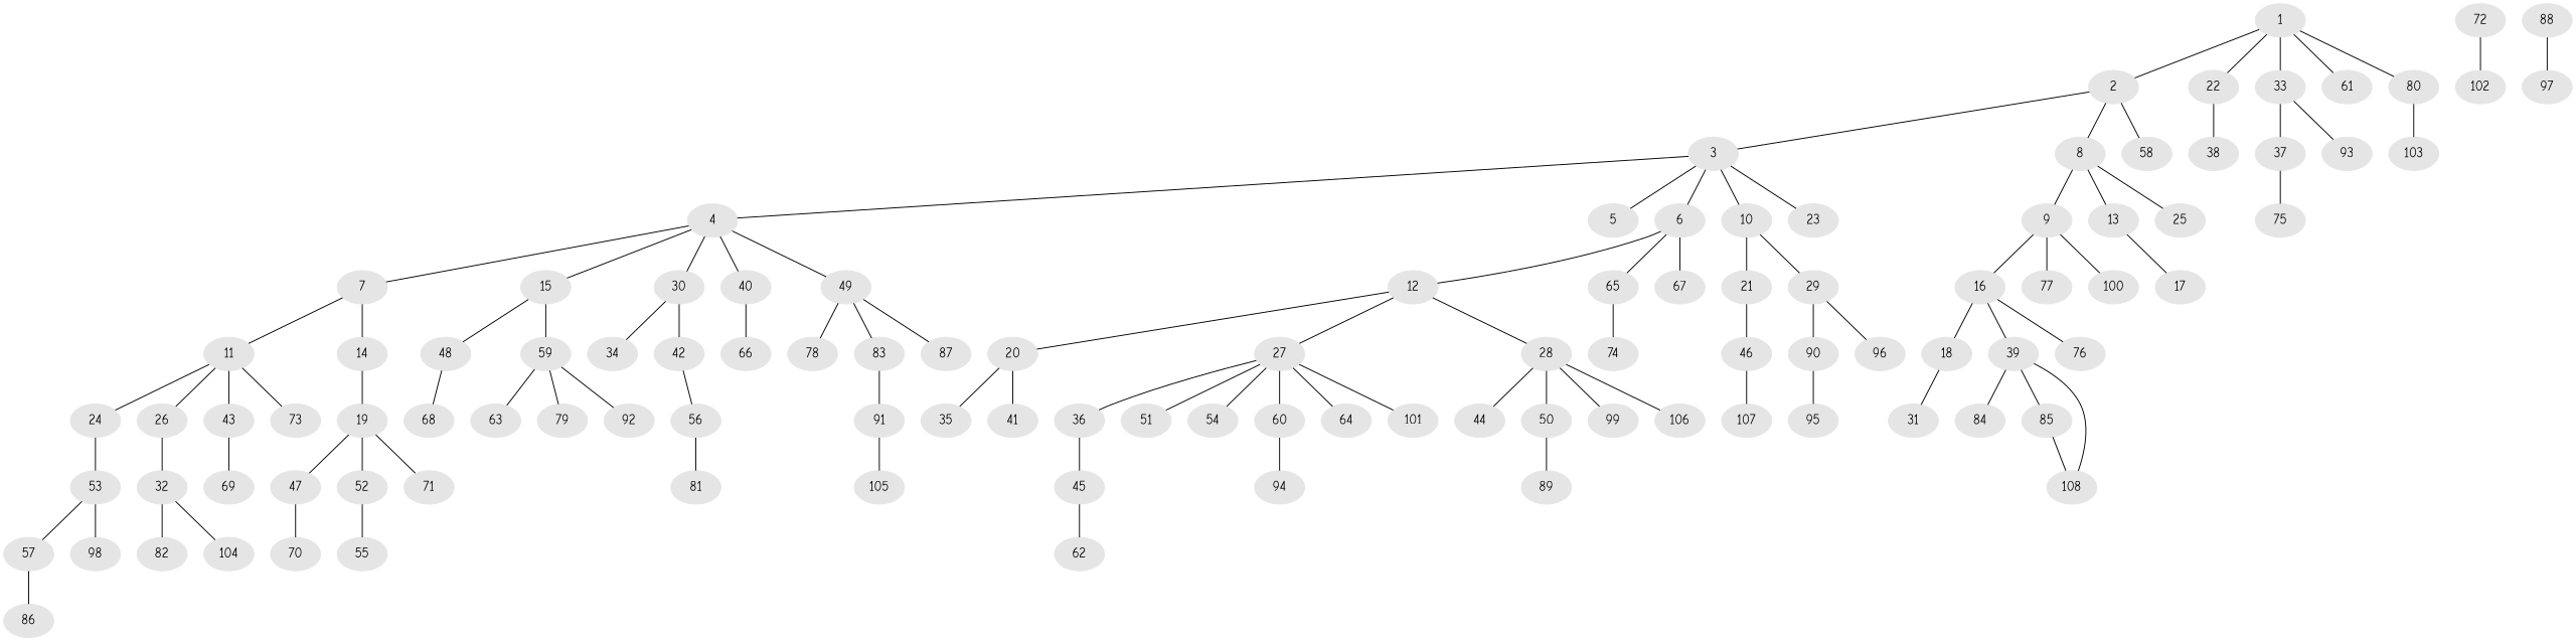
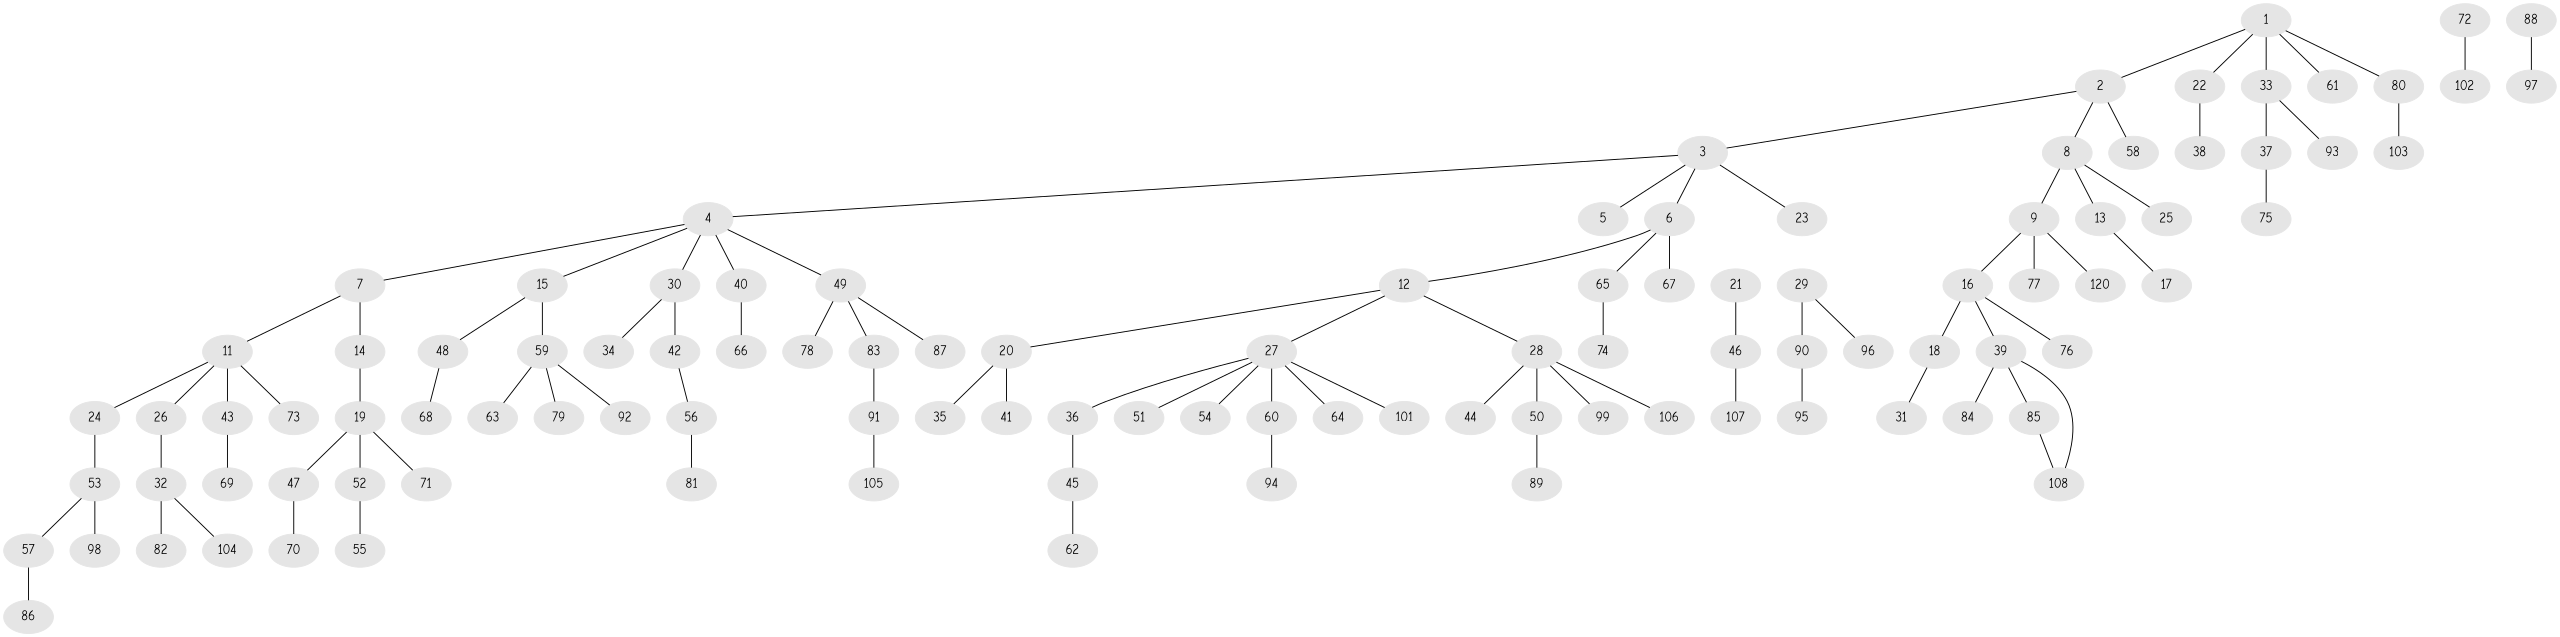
  graph {
    fontname="Comic Neue"
    node [color=gray90 fontname="Comic Neue" style=filled]
    edge [fontname="Comic Neue"]
    1
    2
    22
    33
    61
    80
    3
    8
    58
    38
    37
    93
    103
    4
    5
    6
-   10
    23
    9
    13
    25
    7
    15
    30
    40
    49
    12
    65
    67
    21
    29
    11
    14
    48
    59
    34
    42
    66
    78
    83
    87
    20
    27
    28
    74
    24
    26
    43
    73
    19
    72
    102
    16
    77
-   100
+   100 [label=120]
    17
    18
    39
    76
    46
    90
    96
    53
    32
    69
    35
    41
    36
    51
    54
    60
    64
    101
    44
    50
    99
    106
    47
    52
    71
    68
    63
    79
    92
    31
    84
    85
    108
    70
    55
    107
    57
    98
    82
    104
    45
    94
    89
    95
    56
    75
    62
    88
    97
    81
    91
    86
    105
    1 -- 2
    1 -- 22
    1 -- 33
    1 -- 61
    1 -- 80
    2 -- 3
    2 -- 8
    2 -- 58
    22 -- 38
    33 -- 37
    33 -- 93
    80 -- 103
    3 -- 4
    3 -- 5
    3 -- 6
-   3 -- 10
    3 -- 23
    8 -- 9
    8 -- 13
    8 -- 25
    37 -- 75
    4 -- 7
    4 -- 15
    4 -- 30
    4 -- 40
    4 -- 49
    6 -- 12
    6 -- 65
    6 -- 67
-   10 -- 21
-   10 -- 29
    9 -- 16
    9 -- 77
    9 -- 100
    13 -- 17
    7 -- 11
    7 -- 14
    15 -- 48
    15 -- 59
    30 -- 34
    30 -- 42
    40 -- 66
    49 -- 78
    49 -- 83
    49 -- 87
    12 -- 20
    12 -- 27
    12 -- 28
    65 -- 74
    21 -- 46
    29 -- 90
    29 -- 96
    11 -- 24
    11 -- 26
    11 -- 43
    11 -- 73
    14 -- 19
    48 -- 68
    59 -- 63
    59 -- 79
    59 -- 92
    42 -- 56
    83 -- 91
    20 -- 35
    20 -- 41
    27 -- 36
    27 -- 51
    27 -- 54
    27 -- 60
    27 -- 64
    27 -- 101
    28 -- 44
    28 -- 50
    28 -- 99
    28 -- 106
    24 -- 53
    26 -- 32
    43 -- 69
    19 -- 47
    19 -- 52
    19 -- 71
    72 -- 102
    16 -- 18
    16 -- 39
    16 -- 76
    18 -- 31
    39 -- 84
    39 -- 85
    39 -- 108
    46 -- 107
    90 -- 95
    53 -- 57
    53 -- 98
    32 -- 82
    32 -- 104
    36 -- 45
    60 -- 94
    50 -- 89
    47 -- 70
    52 -- 55
    85 -- 108
    57 -- 86
    45 -- 62
    56 -- 81
    88 -- 97
    91 -- 105
  }
